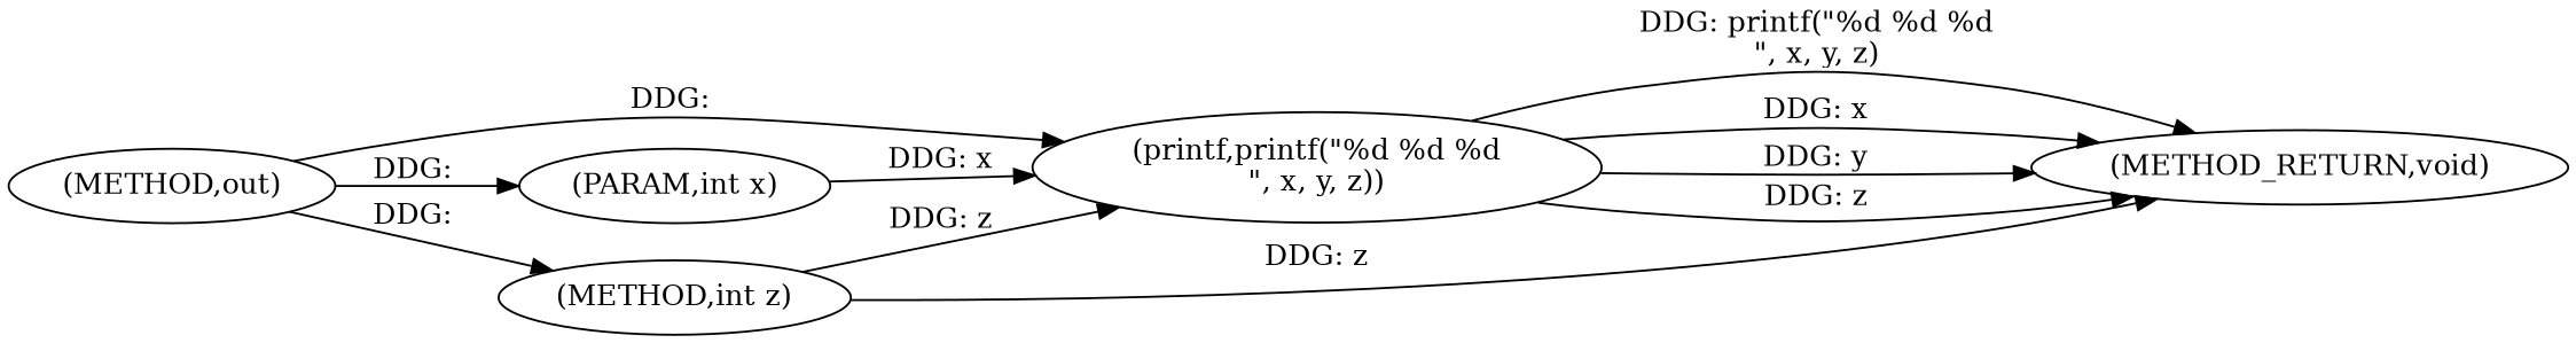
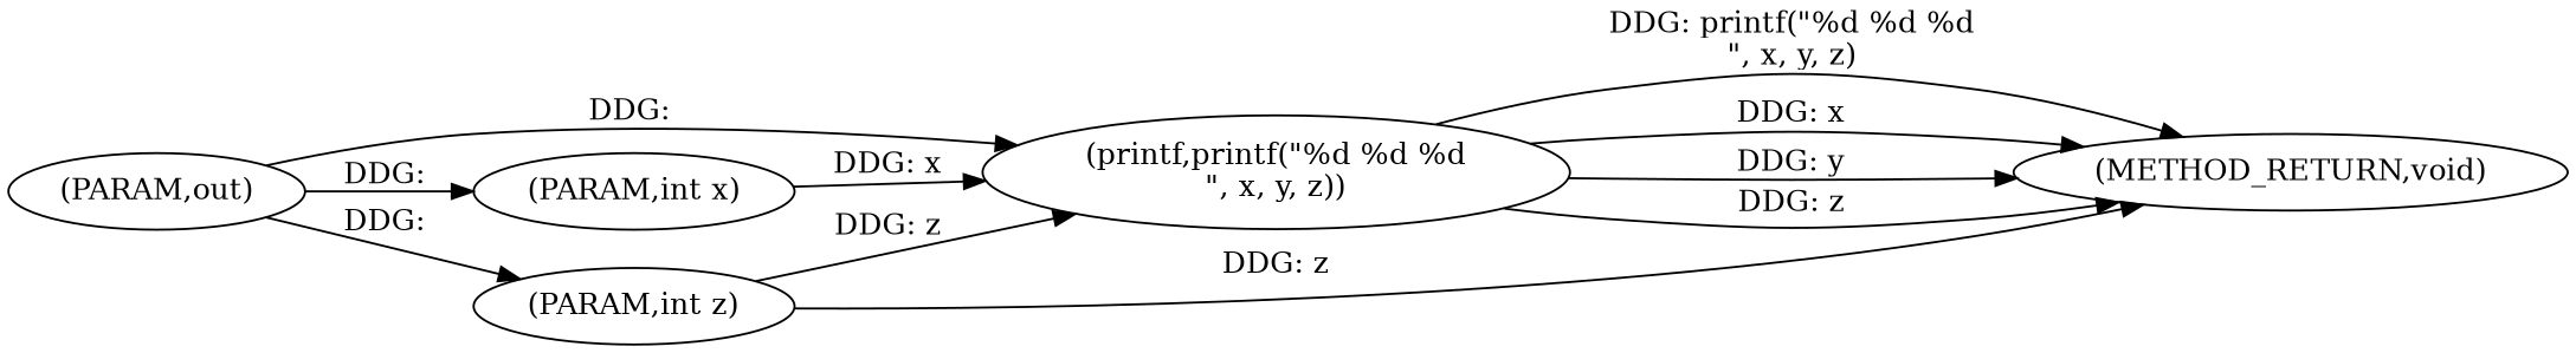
  digraph {
    rankdir=LR
-   n1 [label="(METHOD,out)"]
+   n1 [label="(PARAM,out)"]
    n2 [label="(PARAM,int x)"]
-   n3 [label="(METHOD,int z)"]
+   n3 [label="(PARAM,int z)"]
    n4 [label="(printf,printf(\"%d %d %d\n\", x, y, z))"]
    n5 [label="(METHOD_RETURN,void)"]
    n1 -> n2 [label="DDG: "]
    n1 -> n3 [label="DDG: "]
    n1 -> n4 [label="DDG: "]
    n2 -> n4 [label="DDG: x"]
    n3 -> n4 [label="DDG: z"]
    n3 -> n5 [label="DDG: z"]
    n4 -> n5 [label="DDG: x"]
    n4 -> n5 [label="DDG: y"]
    n4 -> n5 [label="DDG: z"]
    n4 -> n5 [label="DDG: printf(\"%d %d %d\n\", x, y, z)"]
  }
